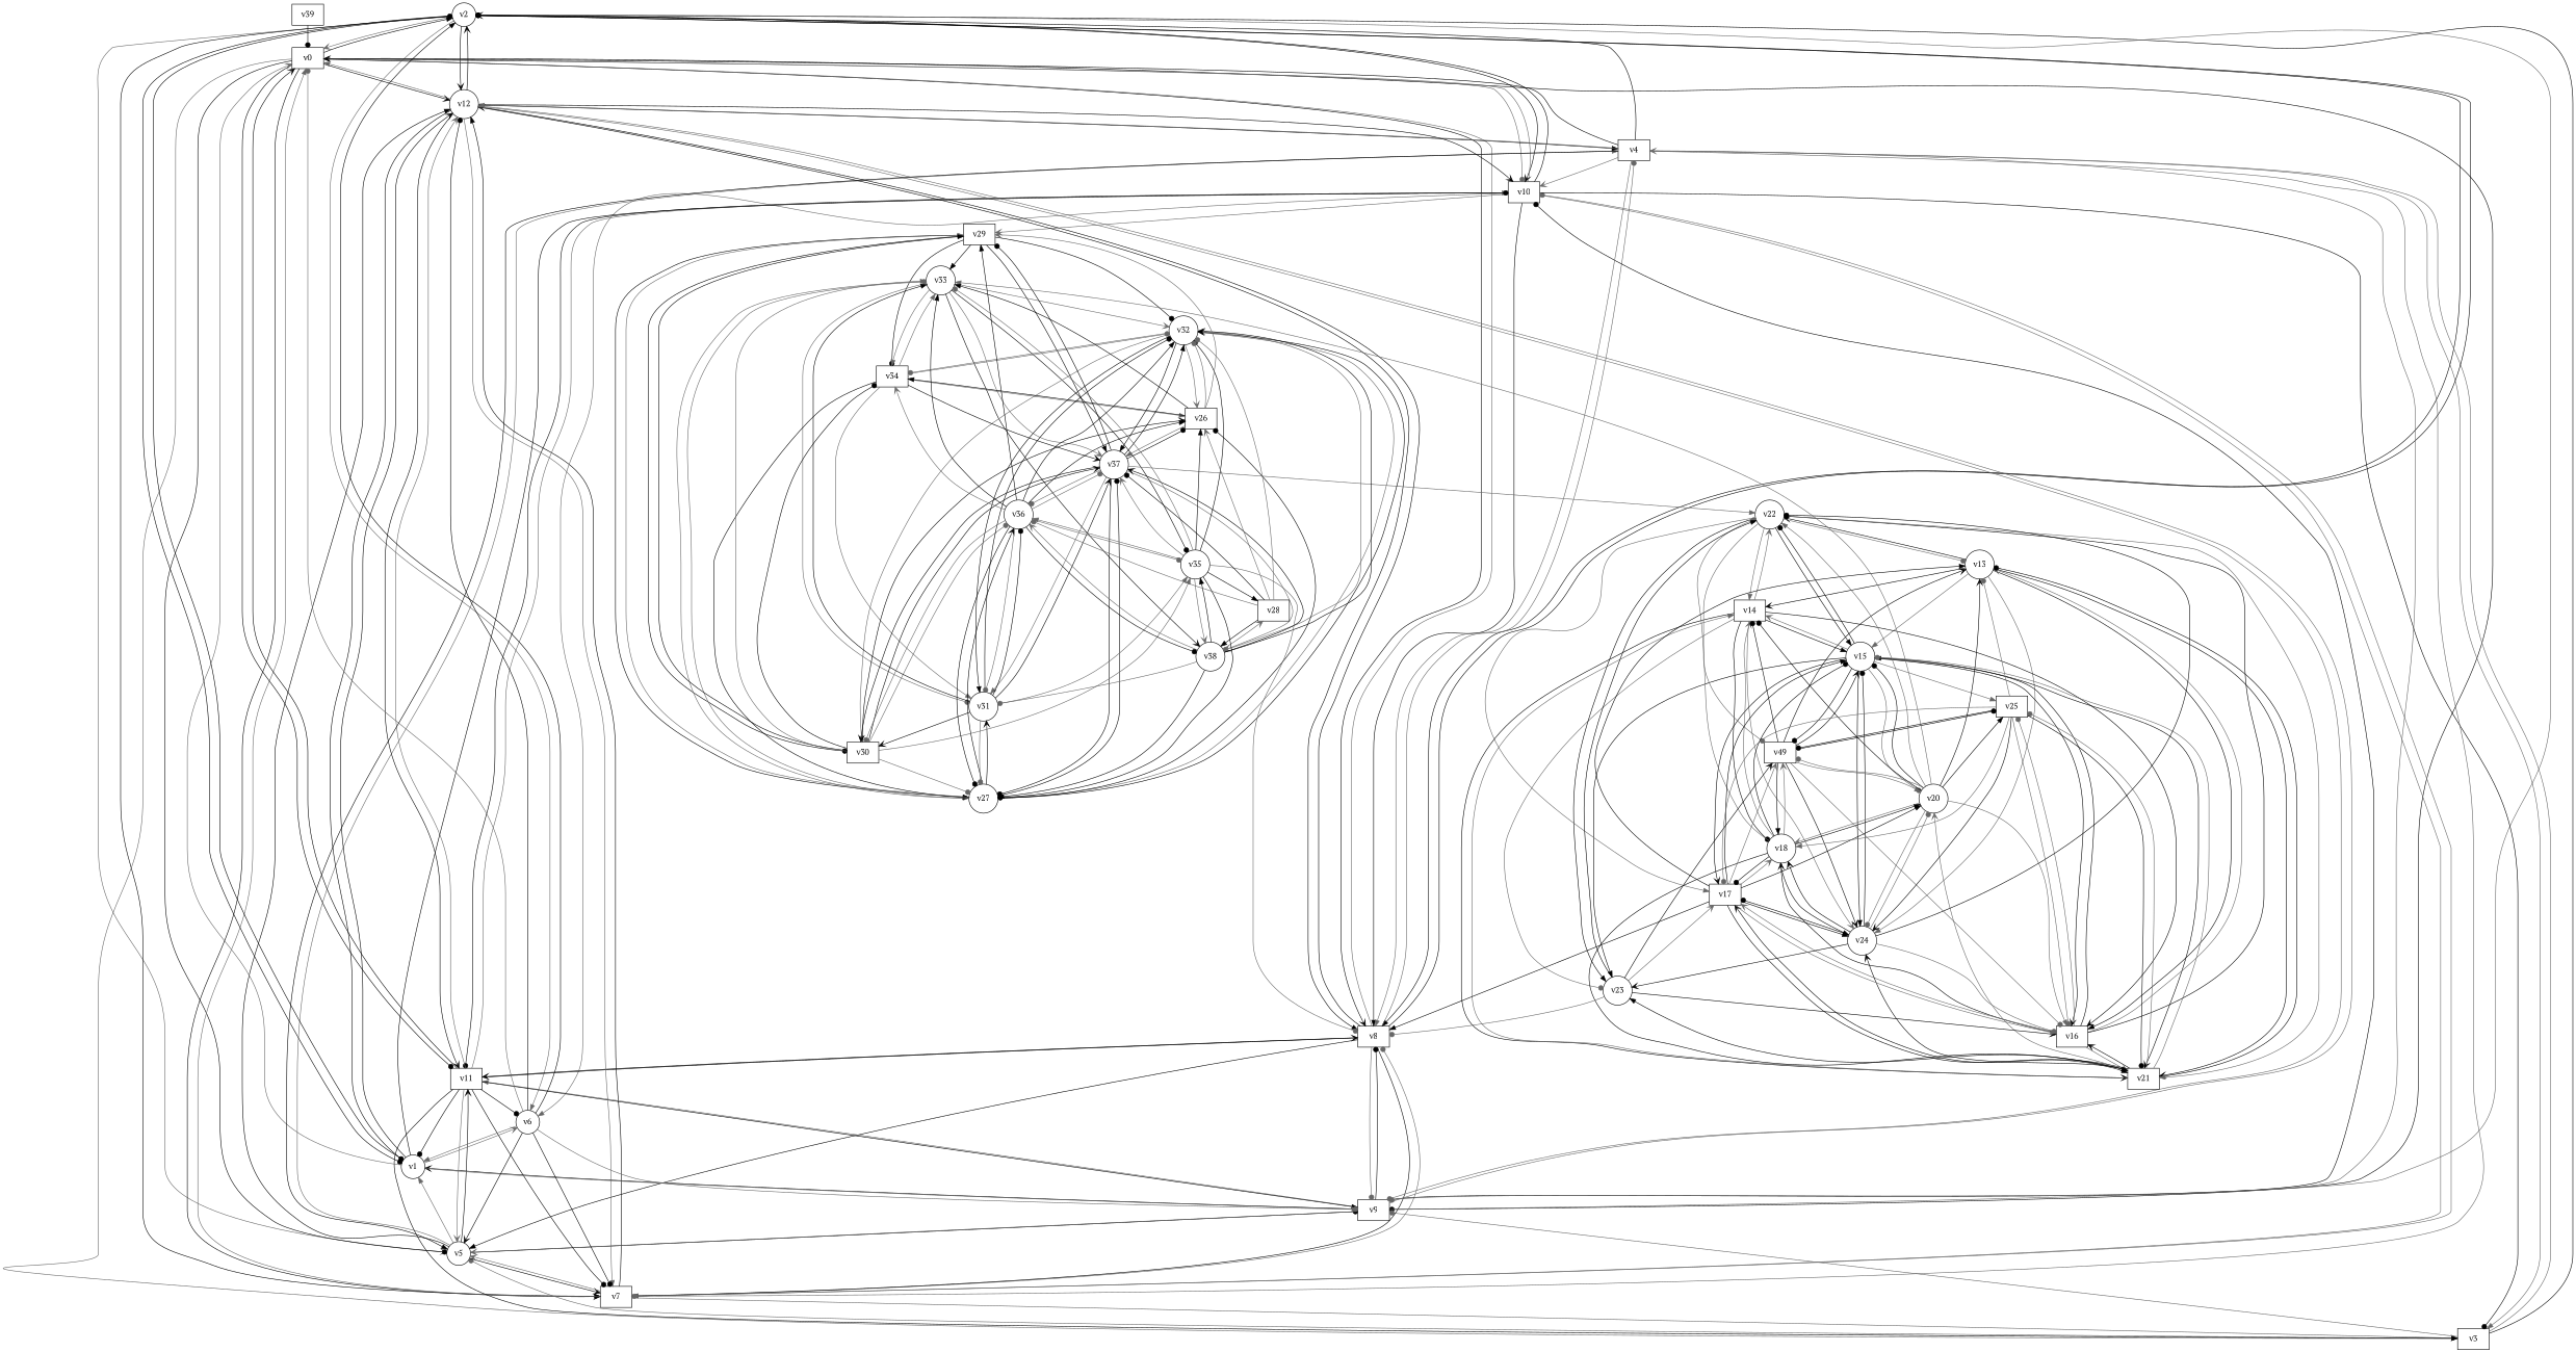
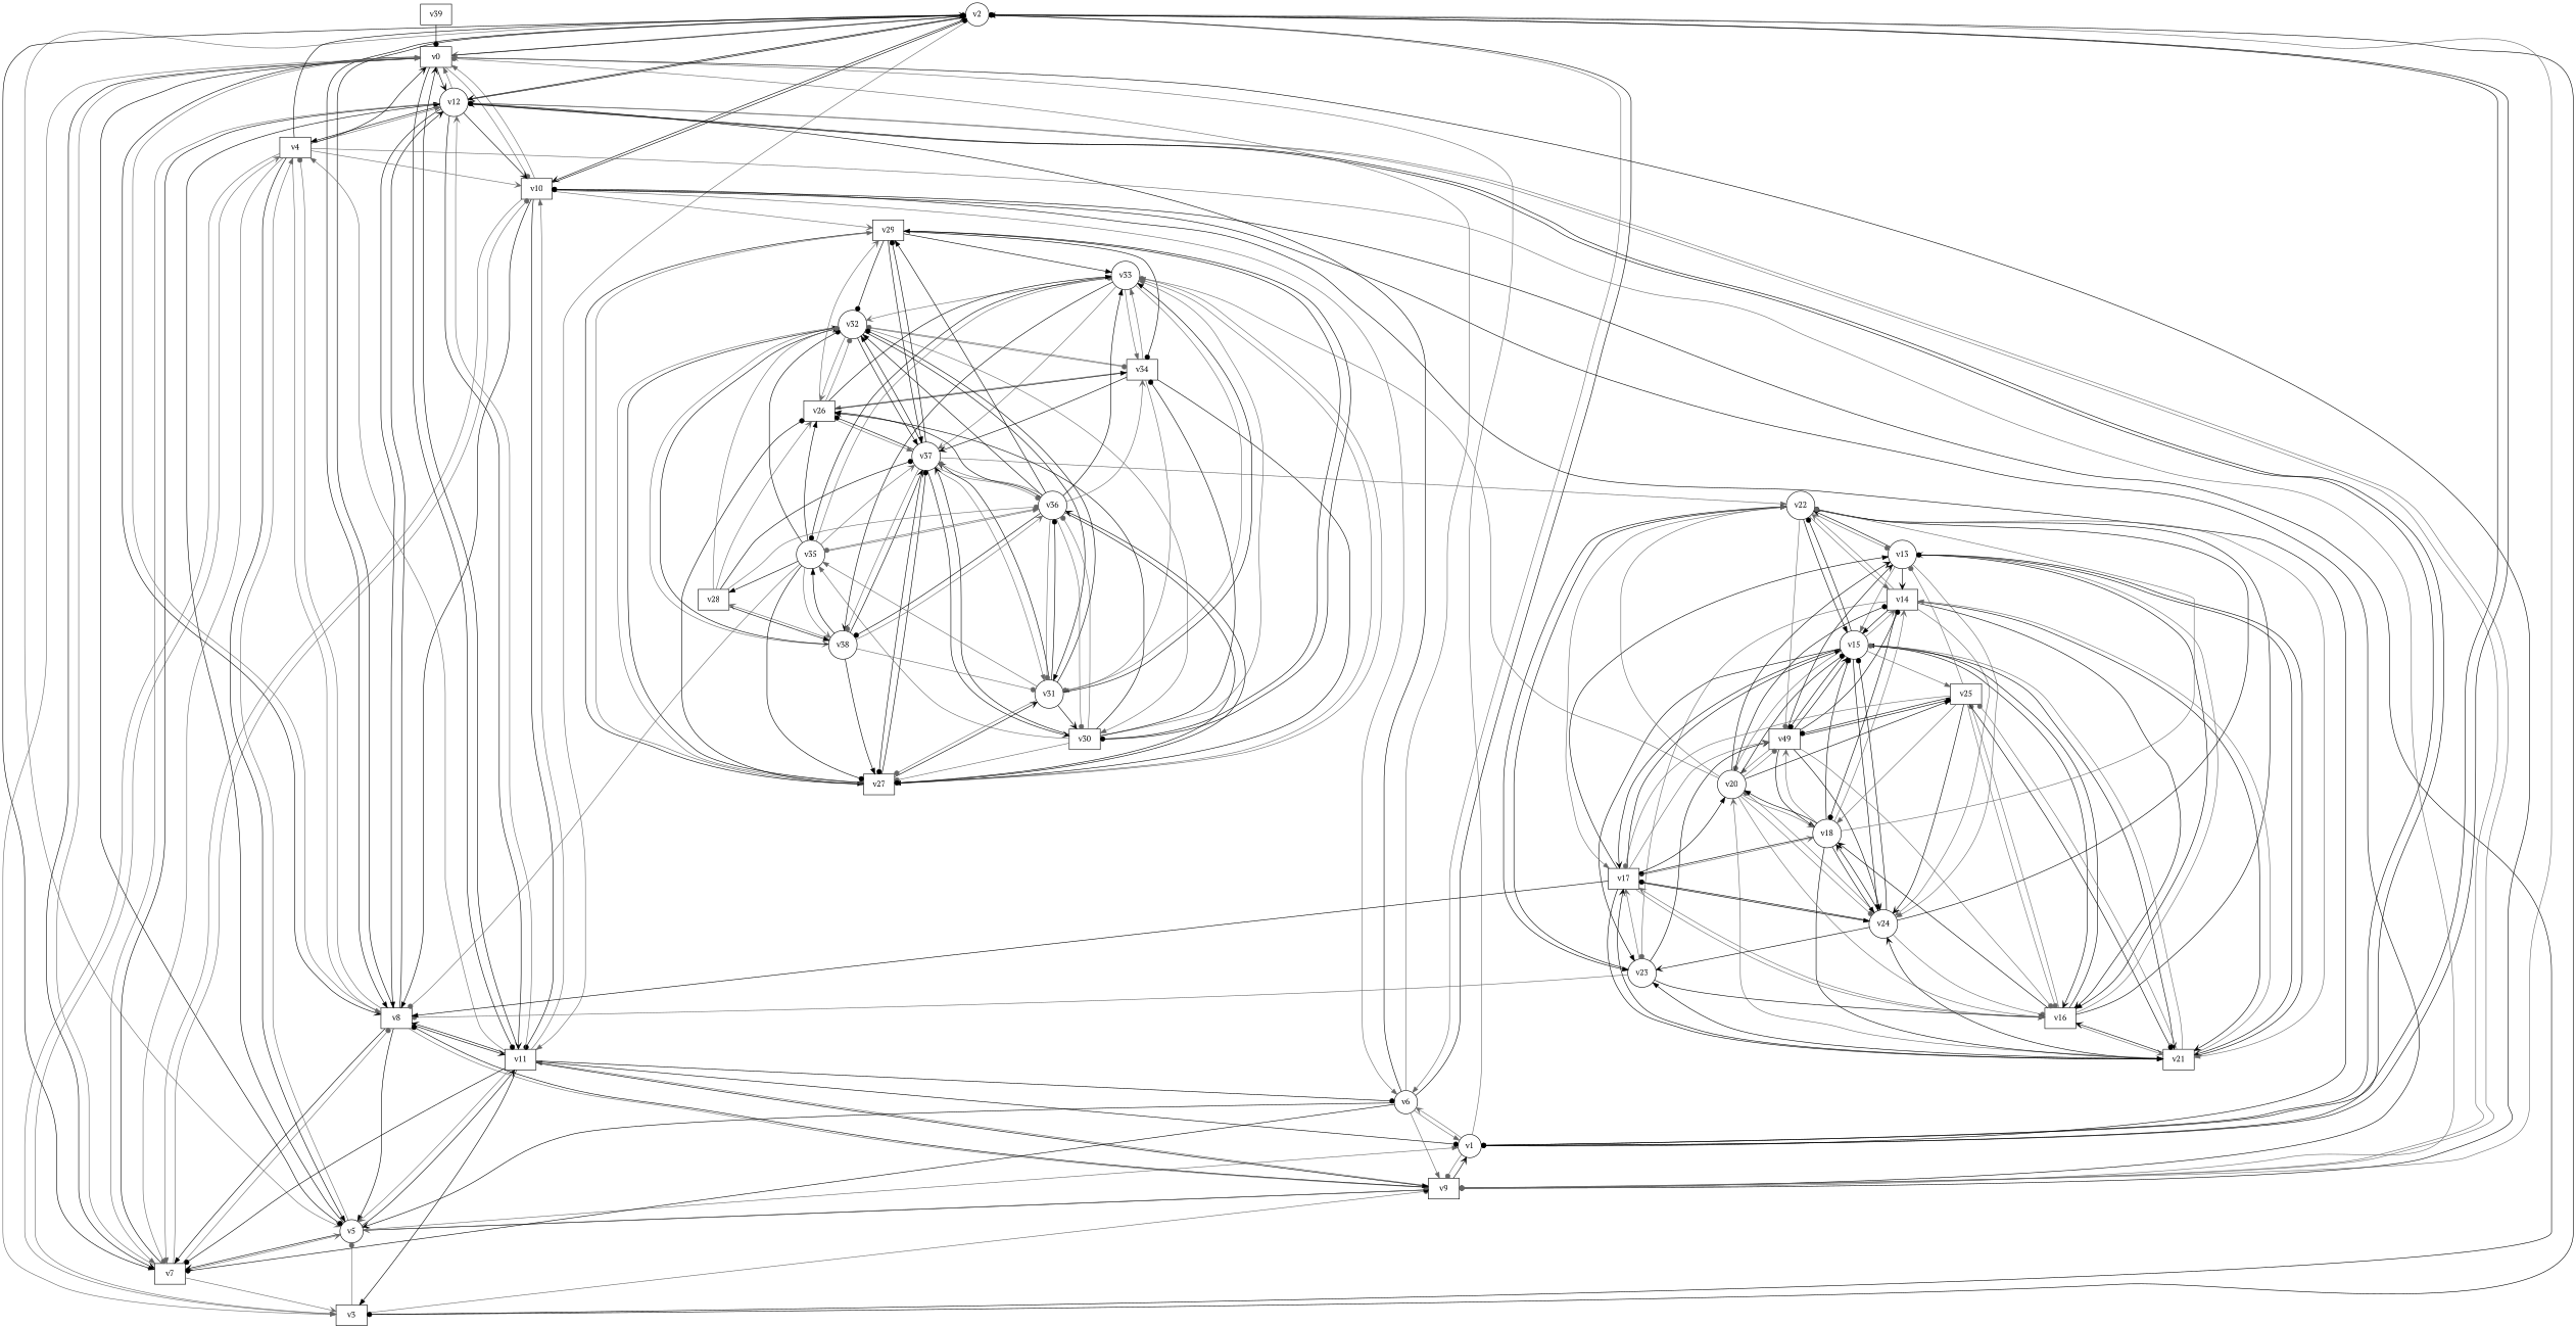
  digraph {
    fontname="PT Serif"
    node [fontname="PT Serif" player=1 priority=0 shape=circle]
    edge [arrowhead=dot color=black fontname="PT Serif"]
    v2
    v0 [player=0 priority=1 shape=box]
    v3 [player=0 priority=1 shape=box]
    v5
    v7 [shape=box]
    v8 [player=0 priority=1 shape=box]
    v9 [player=0 shape=box]
    v10 [player=0 priority=1 shape=box]
    v11 [player=0 priority=1 shape=box]
    v12 [priority=1]
    v1
    v6 [player=0]
    v4 [player=0 shape=box]
    v29 [player=0 shape=box]
    v33 [priority=1]
    v32 [priority=1]
    v34 [priority=1 shape=box]
    v37 [priority=1]
-   v27 [player=0]
+   v27 [player=0 shape=box]
    v30 [priority=1 shape=box]
    v13
    v14 [shape=box]
    v15
    v16 [shape=box]
    v21 [priority=1 shape=box]
    v22 [player=0 priority=1]
    v24 [player=0 priority=1]
    v18 [priority=1]
    v23
    v17 [player=0 shape=box]
    n31 [label=v49 player=0 shape=box]
    v20 [player=0]
    v25 [player=0 priority=1 shape=box]
    v31 [player=0]
    v38 [player=0 priority=1]
    v35 [player=0]
    v26 [player=0 priority=1 shape=box]
    v36
    v28 [priority=1 shape=box]
    v39 [priority=1 shape=box]
    v2 -> v0 [arrowhead=vee color=gray40]
    v2 -> v5 [arrowhead=vee color=gray40]
    v2 -> v7 [arrowhead=normal]
    v2 -> v8 [arrowhead=normal]
    v2 -> v10 [arrowhead=vee]
+   v2 -> v11 [arrowhead=normal color=gray40]
    v2 -> v12 [arrowhead=vee]
    v2 -> v1
    v2 -> v6 [arrowhead=normal color=gray40]
    v0 -> v2 [arrowhead=normal]
    v0 -> v3 [arrowhead=normal color=gray40]
    v0 -> v5
    v0 -> v7 [arrowhead=vee]
    v0 -> v8 [arrowhead=vee]
    v0 -> v9
    v0 -> v10 [color=gray40]
    v0 -> v11
    v0 -> v12 [arrowhead=vee]
    v3 -> v2
    v3 -> v5 [color=gray40]
    v3 -> v9 [color=gray40]
    v3 -> v4 [arrowhead=vee color=gray40]
    v5 -> v7 [arrowhead=vee]
    v5 -> v9
    v5 -> v11 [arrowhead=vee]
    v5 -> v12 [arrowhead=normal]
    v5 -> v1 [arrowhead=normal color=gray40]
    v5 -> v4 [arrowhead=normal color=gray40]
    v7 -> v0 [arrowhead=normal color=gray40]
    v7 -> v3 [arrowhead=vee color=gray40]
    v7 -> v5 [arrowhead=vee color=gray40]
    v7 -> v8 [color=gray40]
    v7 -> v10 [color=gray40]
    v7 -> v12 [arrowhead=normal]
    v8 -> v2 [arrowhead=vee]
    v8 -> v0 [arrowhead=normal color=gray40]
    v8 -> v5 [arrowhead=normal]
    v8 -> v7 [arrowhead=normal]
    v8 -> v9 [color=gray40]
    v8 -> v11 [arrowhead=vee]
    v8 -> v12 [arrowhead=vee]
    v8 -> v4 [color=gray40]
    v9 -> v2 [arrowhead=vee color=gray40]
    v9 -> v5 [arrowhead=vee color=gray40]
    v9 -> v8
    v9 -> v10
    v9 -> v11 [arrowhead=normal color=gray40]
    v9 -> v12 [color=gray40]
    v9 -> v1 [arrowhead=vee]
    v10 -> v2
    v10 -> v0 [arrowhead=normal color=gray40]
    v10 -> v3
    v10 -> v7 [arrowhead=normal color=gray40]
    v10 -> v8 [arrowhead=normal]
    v10 -> v11
    v10 -> v6 [arrowhead=normal color=gray40]
    v10 -> v29 [arrowhead=vee color=gray40]
    v11 -> v0 [arrowhead=vee]
    v11 -> v3 [arrowhead=normal]
    v11 -> v5 [arrowhead=vee color=gray40]
    v11 -> v7
    v11 -> v8 [arrowhead=vee]
    v11 -> v9 [arrowhead=normal]
    v11 -> v10 [arrowhead=normal color=gray40]
    v11 -> v12 [arrowhead=vee color=gray40]
    v11 -> v1
    v11 -> v6
+   v11 -> v4 [arrowhead=normal color=gray40]
    v12 -> v2 [arrowhead=vee]
    v12 -> v0 [arrowhead=normal color=gray40]
    v12 -> v7 [arrowhead=normal color=gray40]
    v12 -> v8 [arrowhead=normal]
    v12 -> v9 [color=gray40]
    v12 -> v10 [arrowhead=vee]
    v12 -> v11 [arrowhead=vee]
    v12 -> v1
    v12 -> v4 [arrowhead=normal]
    v1 -> v2
    v1 -> v0 [arrowhead=vee color=gray40]
    v1 -> v9 [color=gray40]
    v1 -> v10
    v1 -> v12 [arrowhead=vee]
    v1 -> v6 [arrowhead=vee color=gray40]
    v6 -> v2 [arrowhead=normal]
    v6 -> v0 [color=gray40]
    v6 -> v5 [arrowhead=vee]
    v6 -> v7
    v6 -> v9 [arrowhead=normal color=gray40]
    v6 -> v12
    v6 -> v1 [arrowhead=normal color=gray40]
    v4 -> v2
    v4 -> v0 [arrowhead=vee]
    v4 -> v3 [arrowhead=normal color=gray40]
    v4 -> v5 [arrowhead=normal]
    v4 -> v7 [color=gray40]
    v4 -> v8 [arrowhead=normal color=gray40]
    v4 -> v9 [color=gray40]
    v4 -> v10 [arrowhead=vee color=gray40]
    v4 -> v12 [arrowhead=normal color=gray40]
    v29 -> v33 [arrowhead=normal]
    v29 -> v32
    v29 -> v34
    v29 -> v37 [arrowhead=normal]
    v29 -> v27 [arrowhead=normal]
    v29 -> v30
    v33 -> v32 [arrowhead=vee color=gray40]
    v33 -> v34 [arrowhead=normal color=gray40]
    v33 -> v37 [arrowhead=vee color=gray40]
    v33 -> v27 [arrowhead=normal color=gray40]
    v33 -> v31 [color=gray40]
    v33 -> v38 [arrowhead=vee]
    v33 -> v35
    v32 -> v34 [color=gray40]
    v32 -> v37 [arrowhead=normal]
    v32 -> v27 [color=gray40]
    v32 -> v30 [arrowhead=normal color=gray40]
    v32 -> v31 [arrowhead=normal]
    v32 -> v38 [arrowhead=vee color=gray40]
    v32 -> v26 [arrowhead=vee color=gray40]
    v34 -> v33 [arrowhead=normal color=gray40]
    v34 -> v32 [color=gray40]
    v34 -> v37 [arrowhead=vee]
    v34 -> v27 [arrowhead=normal]
    v34 -> v31 [arrowhead=normal color=gray40]
    v34 -> v26 [arrowhead=normal color=gray40]
    v37 -> v29
    v37 -> v32 [arrowhead=normal]
    v37 -> v27
    v37 -> v30 [arrowhead=vee]
    v37 -> v22 [arrowhead=normal color=gray40]
    v37 -> v31 [arrowhead=normal color=gray40]
    v37 -> v38 [color=gray40]
    v37 -> v26
    v37 -> v36 [color=gray40]
    v27 -> v29 [arrowhead=normal color=gray40]
    v27 -> v33 [color=gray40]
    v27 -> v32 [arrowhead=vee]
    v27 -> v37
    v27 -> v31 [arrowhead=vee]
    v27 -> v26
    v27 -> v36 [arrowhead=vee]
    v30 -> v29 [arrowhead=normal]
    v30 -> v33 [arrowhead=normal color=gray40]
    v30 -> v34
    v30 -> v37 [arrowhead=vee]
    v30 -> v27 [color=gray40]
    v30 -> v35 [arrowhead=normal color=gray40]
    v30 -> v26 [arrowhead=vee]
    v30 -> v36 [color=gray40]
    v13 -> v14 [arrowhead=vee]
    v13 -> v15 [arrowhead=normal color=gray40]
    v13 -> v16 [arrowhead=normal]
    v13 -> v21 [arrowhead=vee]
    v13 -> v22 [arrowhead=vee]
    v13 -> v24 [arrowhead=normal color=gray40]
    v14 -> v15 [arrowhead=normal]
    v14 -> v16 [arrowhead=vee]
    v14 -> v21 [arrowhead=vee]
    v14 -> v22 [arrowhead=vee color=gray40]
    v14 -> v24 [arrowhead=vee color=gray40]
    v14 -> v18
    v14 -> v23 [color=gray40]
    v15 -> v14 [arrowhead=vee color=gray40]
    v15 -> v16 [arrowhead=vee]
    v15 -> v21 [arrowhead=vee]
    v15 -> v22
    v15 -> v24 [arrowhead=normal]
    v15 -> v23 [arrowhead=normal]
    v15 -> v17 [arrowhead=vee]
    v15 -> n31
    v15 -> v20 [color=gray40]
    v15 -> v25 [arrowhead=normal color=gray40]
    v16 -> v13 [arrowhead=vee color=gray40]
    v16 -> v15 [arrowhead=normal]
    v16 -> v21 [arrowhead=vee color=gray40]
    v16 -> v22
    v16 -> v18 [arrowhead=vee]
    v16 -> v17 [arrowhead=vee color=gray40]
    v16 -> v25 [color=gray40]
    v21 -> v13
    v21 -> v14 [arrowhead=normal color=gray40]
    v21 -> v15 [color=gray40]
    v21 -> v16 [arrowhead=vee]
    v21 -> v24 [arrowhead=vee]
    v21 -> v23 [arrowhead=normal]
    v21 -> v17 [arrowhead=vee]
    v21 -> v20 [arrowhead=vee color=gray40]
    v21 -> v25 [color=gray40]
    v22 -> v13 [color=gray40]
    v22 -> v14 [arrowhead=normal color=gray40]
    v22 -> v15 [arrowhead=normal]
    v22 -> v21 [arrowhead=normal color=gray40]
    v22 -> v23 [arrowhead=normal]
    v22 -> v17 [arrowhead=normal color=gray40]
    v22 -> n31 [color=gray40]
    v24 -> v15
    v24 -> v16 [color=gray40]
    v24 -> v22
    v24 -> v18 [arrowhead=vee]
    v24 -> v23 [arrowhead=vee]
    v24 -> v17
    v24 -> v20 [color=gray40]
    v18 -> v14 [arrowhead=vee color=gray40]
    v18 -> v15
    v18 -> v21 [arrowhead=normal]
    v18 -> v22 [color=gray40]
    v18 -> v24 [arrowhead=normal]
    v18 -> v17
    v18 -> n31 [arrowhead=vee color=gray40]
    v18 -> v20 [arrowhead=normal]
    v23 -> v8 [color=gray40]
    v23 -> v16 [arrowhead=vee]
    v23 -> v22 [arrowhead=normal]
    v23 -> v17 [arrowhead=vee color=gray40]
    v23 -> n31 [arrowhead=vee]
    v17 -> v8 [arrowhead=normal]
    v17 -> v13 [arrowhead=normal]
    v17 -> v15 [arrowhead=normal]
    v17 -> v16 [arrowhead=normal color=gray40]
    v17 -> v21 [arrowhead=normal]
    v17 -> v24 [arrowhead=normal]
    v17 -> v18 [arrowhead=vee color=gray40]
    v17 -> n31 [arrowhead=vee color=gray40]
    v17 -> v20 [arrowhead=normal]
    n31 -> v13 [arrowhead=vee]
    n31 -> v14
    n31 -> v15 [arrowhead=vee]
    n31 -> v16 [color=gray40]
    n31 -> v24 [arrowhead=vee]
    n31 -> v18 [arrowhead=normal]
    n31 -> v20 [arrowhead=normal color=gray40]
    n31 -> v25
    v20 -> v33 [arrowhead=normal color=gray40]
    v20 -> v13 [arrowhead=vee]
    v20 -> v14
    v20 -> v15
    v20 -> v16 [arrowhead=normal color=gray40]
    v20 -> v22 [arrowhead=normal color=gray40]
    v20 -> v24 [color=gray40]
    v20 -> v18 [arrowhead=vee color=gray40]
    v20 -> n31 [color=gray40]
    v20 -> v25 [arrowhead=normal]
    v25 -> v13 [color=gray40]
    v25 -> v16 [color=gray40]
    v25 -> v21
    v25 -> v24 [arrowhead=vee]
    v25 -> v18 [arrowhead=normal color=gray40]
    v25 -> v17 [color=gray40]
    v25 -> n31
    v31 -> v33 [arrowhead=normal]
    v31 -> v32
    v31 -> v37 [arrowhead=vee]
    v31 -> v27 [color=gray40]
    v31 -> v30 [arrowhead=vee]
    v31 -> v35 [arrowhead=normal color=gray40]
    v31 -> v36
    v38 -> v32 [arrowhead=vee]
    v38 -> v37 [arrowhead=vee]
    v38 -> v27 [arrowhead=normal]
    v38 -> v31 [color=gray40]
    v38 -> v35 [arrowhead=normal]
    v38 -> v36 [arrowhead=vee color=gray40]
    v38 -> v28 [arrowhead=vee color=gray40]
    v35 -> v8 [color=gray40]
    v35 -> v33 [color=gray40]
    v35 -> v32
    v35 -> v37 [arrowhead=vee color=gray40]
    v35 -> v27
    v35 -> v38 [arrowhead=vee color=gray40]
    v35 -> v26 [arrowhead=normal]
    v35 -> v36 [arrowhead=normal color=gray40]
    v35 -> v28 [arrowhead=normal]
    v26 -> v29 [arrowhead=vee color=gray40]
    v26 -> v33 [arrowhead=normal]
    v26 -> v32 [color=gray40]
    v26 -> v34 [arrowhead=normal]
    v26 -> v37 [arrowhead=normal color=gray40]
    v36 -> v29 [arrowhead=normal]
    v36 -> v33 [arrowhead=normal]
    v36 -> v32 [arrowhead=normal]
    v36 -> v34 [arrowhead=vee color=gray40]
    v36 -> v37 [color=gray40]
    v36 -> v27
    v36 -> v30 [color=gray40]
    v36 -> v31 [color=gray40]
    v36 -> v38
    v36 -> v35 [color=gray40]
    v36 -> v26 [arrowhead=normal]
    v28 -> v32 [color=gray40]
    v28 -> v37
    v28 -> v38 [arrowhead=normal]
    v28 -> v26 [arrowhead=vee color=gray40]
    v28 -> v36 [color=gray40]
    v39 -> v0
  }
